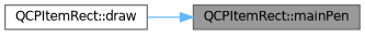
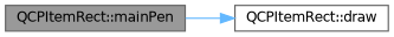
  digraph {
    rankdir=RL
    node [fontname=Helvetica fontsize=10 shape=box style=filled]
    n1 [color=gray40 fillcolor=grey60 fontcolor=black height=0.2 label="QCPItemRect::mainPen" width=0.4]
    n2 [color=grey40 fillcolor=white height=0.2 label="QCPItemRect::draw" width=0.4]
-   n1 -> n2 [color=steelblue1 dir=back fontname=Helvetica fontsize=10 labelfontname=Helvetica labelfontsize=10 style=solid]
+   n2 -> n1 [color=steelblue1 dir=back fontname=Helvetica fontsize=10 labelfontname=Helvetica labelfontsize=10 style=solid]
  }
